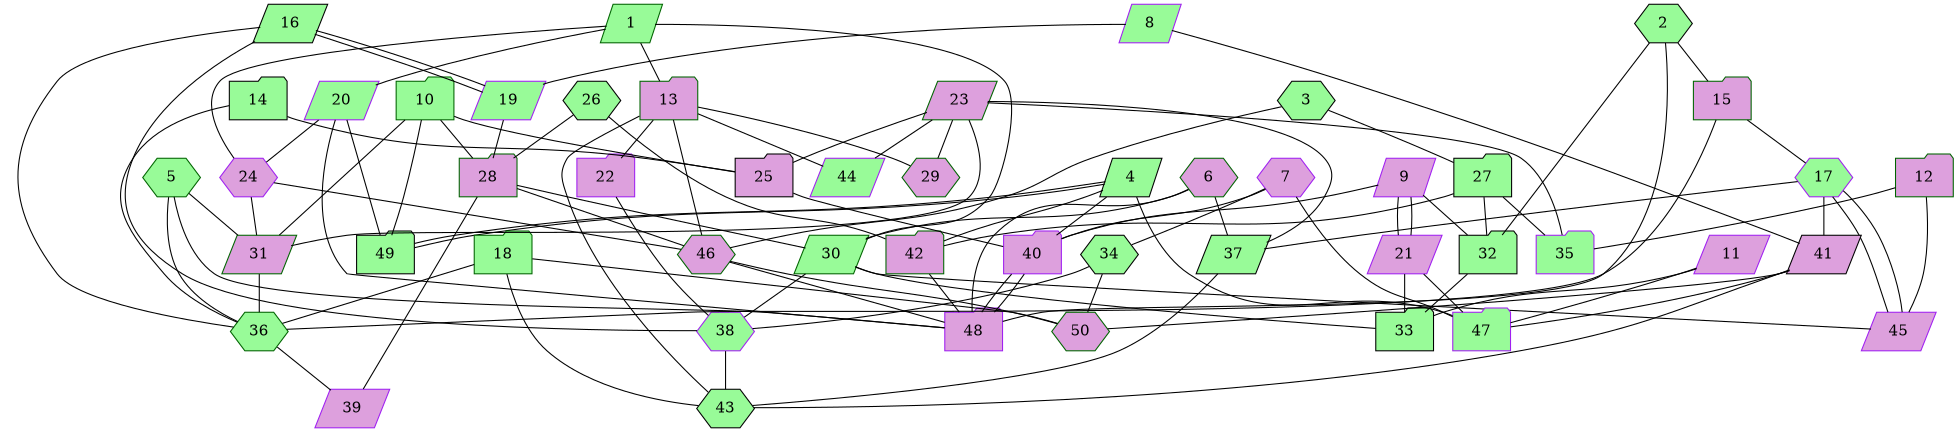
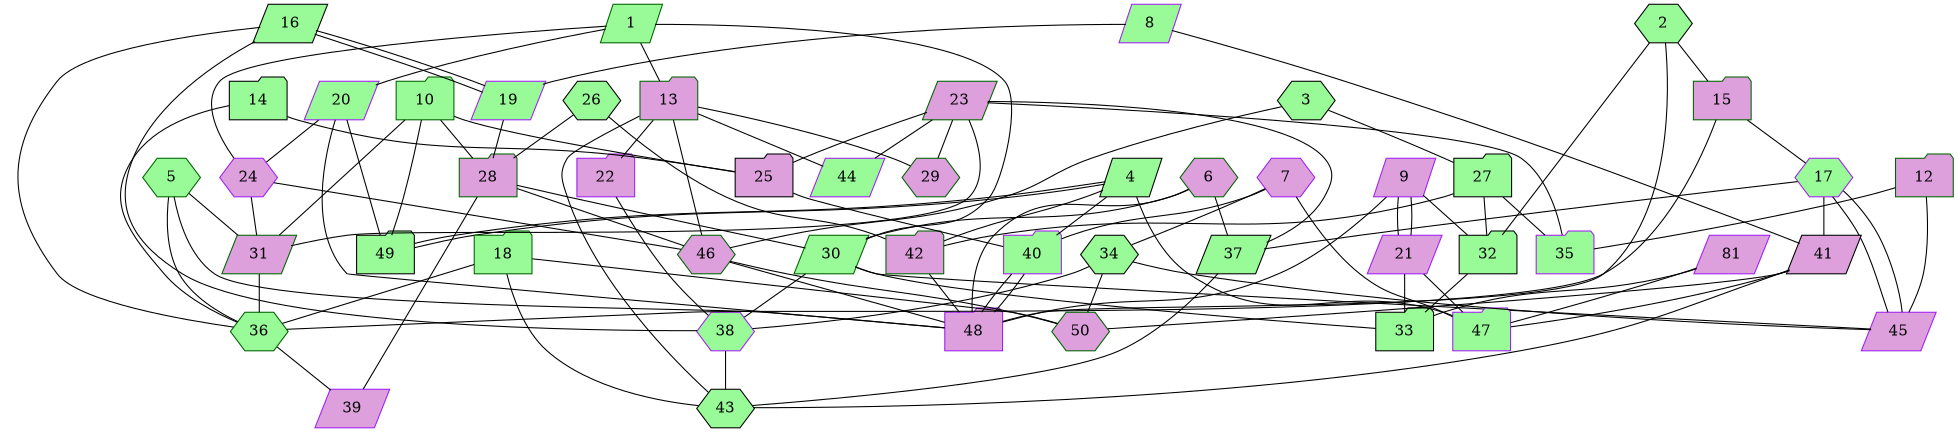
  graph {
    node [color=purple fillcolor=palegreen shape=folder style=filled]
    1 [color=darkgreen shape=parallelogram]
    13 [color=darkgreen fillcolor=plum]
    20 [shape=parallelogram]
    24 [fillcolor=plum shape=hexagon]
    30 [color=darkgreen shape=parallelogram]
    46 [color=darkgreen fillcolor=plum shape=hexagon]
    22 [fillcolor=plum]
    29 [color=darkgreen fillcolor=plum shape=hexagon]
    43 [color=black shape=hexagon]
    44 [shape=parallelogram]
    48 [fillcolor=plum]
    49 [color=black]
    31 [color=darkgreen fillcolor=plum shape=parallelogram]
    33 [color=black]
    45 [fillcolor=plum shape=parallelogram]
    38 [shape=hexagon]
    2 [color=black shape=hexagon]
    15 [color=darkgreen fillcolor=plum]
    32 [color=black]
    36 [color=darkgreen shape=hexagon]
    17 [shape=hexagon]
    3 [color=black shape=hexagon]
    27 [color=black]
    42 [color=darkgreen fillcolor=plum]
    35
    50 [color=darkgreen fillcolor=plum shape=hexagon]
    4 [color=black shape=parallelogram]
-   40 [fillcolor=plum]
+   40
    47
    5 [color=darkgreen shape=hexagon]
    39 [fillcolor=plum shape=parallelogram]
    6 [color=darkgreen fillcolor=plum shape=hexagon]
    37 [color=black shape=parallelogram]
    7 [fillcolor=plum shape=hexagon]
    34 [color=black shape=hexagon]
    8 [shape=parallelogram]
    19 [shape=parallelogram]
    41 [color=black fillcolor=plum shape=parallelogram]
    28 [color=darkgreen fillcolor=plum]
    9 [fillcolor=plum shape=parallelogram]
    21 [fillcolor=plum shape=parallelogram]
    10 [color=darkgreen]
    25 [color=black fillcolor=plum]
-   11 [fillcolor=plum shape=parallelogram]
+   11 [fillcolor=plum shape=parallelogram label=81]
    12 [color=darkgreen fillcolor=plum]
    14 [color=black]
    16 [color=black shape=parallelogram]
    18 [color=darkgreen]
    23 [color=darkgreen fillcolor=plum shape=parallelogram]
    26 [color=black shape=hexagon]
    1 -- 13
    1 -- 20
    1 -- 24
    1 -- 30
    13 -- 46
    13 -- 22
    13 -- 29
    13 -- 43
    13 -- 44
    20 -- 24
    20 -- 48
    20 -- 49
    24 -- 46
    24 -- 31
    30 -- 33
    30 -- 45
    30 -- 38
    46 -- 48
    46 -- 50
    22 -- 38
    31 -- 36
    38 -- 43
    2 -- 48
    2 -- 15
    2 -- 32
    15 -- 36
    15 -- 17
    32 -- 33
    36 -- 39
    17 -- 45
    17 -- 45
    17 -- 37
    17 -- 41
    3 -- 46
    3 -- 27
    27 -- 32
    27 -- 42
    27 -- 35
    42 -- 48
    4 -- 49
    4 -- 49
    4 -- 42
    4 -- 40
    4 -- 47
    40 -- 48
    40 -- 48
    5 -- 48
    5 -- 31
    5 -- 36
    6 -- 30
    6 -- 48
    6 -- 37
    37 -- 43
    7 -- 40
    7 -- 47
    7 -- 34
+   34 -- 45
    34 -- 38
    34 -- 50
    8 -- 19
    8 -- 41
    19 -- 28
    41 -- 43
    41 -- 50
    41 -- 47
    28 -- 30
    28 -- 46
    28 -- 39
-   9 -- 40
+   9 -- 48
    9 -- 32
    9 -- 21
    9 -- 21
    21 -- 33
    21 -- 47
    10 -- 49
    10 -- 31
    10 -- 28
    10 -- 25
    25 -- 40
    11 -- 33
    11 -- 47
    12 -- 45
    12 -- 35
    14 -- 36
    14 -- 25
    16 -- 38
    16 -- 36
    16 -- 19
    16 -- 19
    18 -- 43
    18 -- 36
    18 -- 50
    23 -- 29
    23 -- 44
    23 -- 31
    23 -- 35
    23 -- 37
    23 -- 25
    26 -- 42
    26 -- 28
  }
